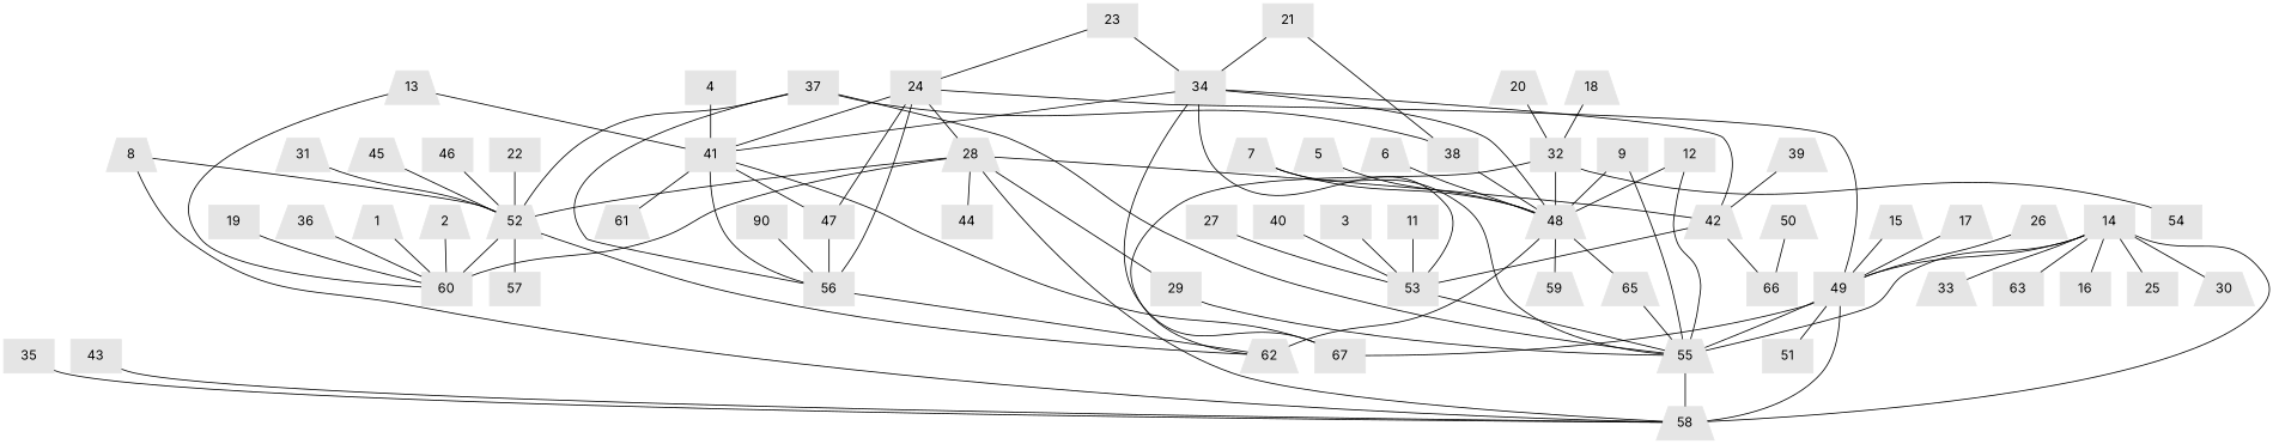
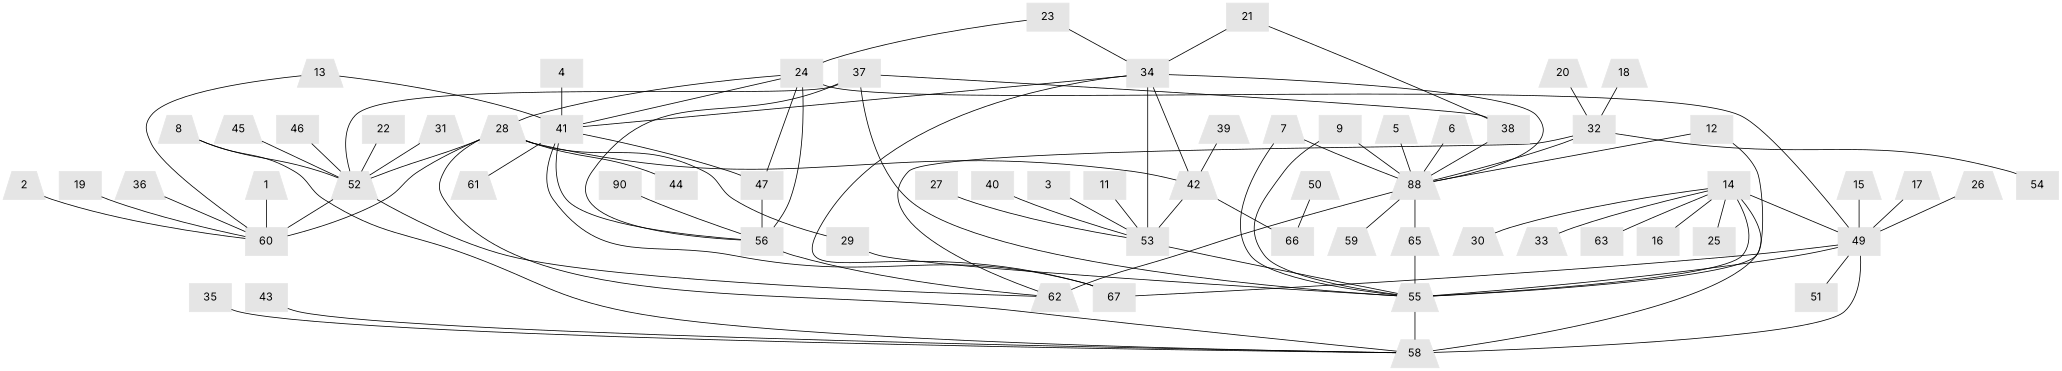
  graph {
    fontname=Inter
    node [color=gray90 fontname=Inter shape=box style=filled]
    edge [fontname=Inter weight=1.0]
    1 [shape=trapezium]
    60
    2 [shape=trapezium]
    3
    53
    55 [shape=trapezium]
    4
    41
    56
    47
    67
    61 [shape=trapezium]
    5 [shape=trapezium]
-   48 [shape=trapezium]
+   48 [shape=trapezium label=88]
    62 [shape=trapezium]
    59 [shape=trapezium]
    65 [shape=trapezium]
    6 [shape=trapezium]
    7 [shape=trapezium]
    58 [shape=trapezium]
    8 [shape=trapezium]
    52 [shape=trapezium]
-   57
    9
    n25 [label=90]
    11
    12
    13 [shape=trapezium]
    14
    16
    25
    30 [shape=trapezium]
    33 [shape=trapezium]
    49
    63
    51
    15 [shape=trapezium]
    17 [shape=trapezium]
    18 [shape=trapezium]
    32
    54
    19
    20 [shape=trapezium]
    21
    34
    38
    42 [shape=trapezium]
    22
    23
    24
    28 [shape=trapezium]
    29
    44
    26 [shape=trapezium]
    27
    66
    31 [shape=trapezium]
    35
    36 [shape=trapezium]
    37
    39 [shape=trapezium]
    40
    43
    45 [shape=trapezium]
    46
    50 [shape=trapezium]
    1 -- 60
    2 -- 60
    3 -- 53
    53 -- 55
    55 -- 58
    4 -- 41
    41 -- 56 [weight=3.0]
    41 -- 47
    41 -- 67
    41 -- 61
    56 -- 62
    47 -- 56 [weight=3.0]
    5 -- 48
    48 -- 62 [weight=4.0]
    48 -- 59
    48 -- 65
    65 -- 55
    6 -- 48
    7 -- 55
    7 -- 48
    8 -- 58
    8 -- 52
    52 -- 60 [weight=2.0]
    52 -- 62
-   52 -- 57
    9 -- 55
    9 -- 48
    n25 -- 56
    11 -- 53
    12 -- 55
    12 -- 48
    13 -- 60
    13 -- 41
    14 -- 55
    14 -- 58
    14 -- 16
    14 -- 25
    14 -- 30
    14 -- 33
    14 -- 49 [weight=3.0]
    14 -- 63
    49 -- 55 [weight=3.0]
    49 -- 67
    49 -- 58 [weight=3.0]
    49 -- 51
    15 -- 49
    17 -- 49
    18 -- 32
    32 -- 48 [weight=4.0]
    32 -- 62
    32 -- 54
    19 -- 60
    20 -- 32
    21 -- 34
    21 -- 38
    34 -- 53 [weight=3.0]
    34 -- 41
    34 -- 67
    34 -- 48
    34 -- 42 [weight=2.0]
    38 -- 48
    42 -- 53 [weight=6.0]
    42 -- 66
    22 -- 52
    23 -- 34
    23 -- 24
    24 -- 41
    24 -- 56 [weight=3.0]
    24 -- 47
    24 -- 49
    24 -- 28
    28 -- 60 [weight=3.0]
    28 -- 58
    28 -- 52 [weight=6.0]
    28 -- 42
    28 -- 29
    28 -- 44
    29 -- 55
    26 -- 49
    27 -- 53
    31 -- 52
    35 -- 58
    36 -- 60
    37 -- 55
    37 -- 56
    37 -- 52
    37 -- 38
    39 -- 42
    40 -- 53
    43 -- 58
    45 -- 52
    46 -- 52
    50 -- 66
  }
